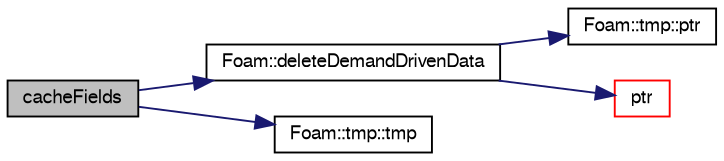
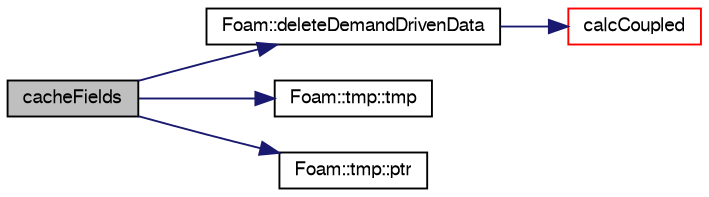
  digraph {
    rankdir=LR
    node [color=black fontname=FreeSans fontsize=10 shape=record]
    edge [color=midnightblue fontname=FreeSans fontsize=10 labelfontname=FreeSans labelfontsize=10 style=solid]
    n1 [fillcolor=grey75 fontcolor=black height=0.2 label=cacheFields style=filled width=0.4]
    n2 [height=0.2 label="Foam::deleteDemandDrivenData" width=0.4]
    n3 [height=0.2 label="Foam::tmp::tmp" width=0.4]
    n4 [height=0.2 label="Foam::tmp::ptr" width=0.4]
-   n5 [color=red height=0.2 label=ptr width=0.4]
+   n5 [color=red height=0.2 label=calcCoupled width=0.4]
    n1 -> n2
    n1 -> n3
-   n2 -> n4
+   n1 -> n4
    n2 -> n5
  }
